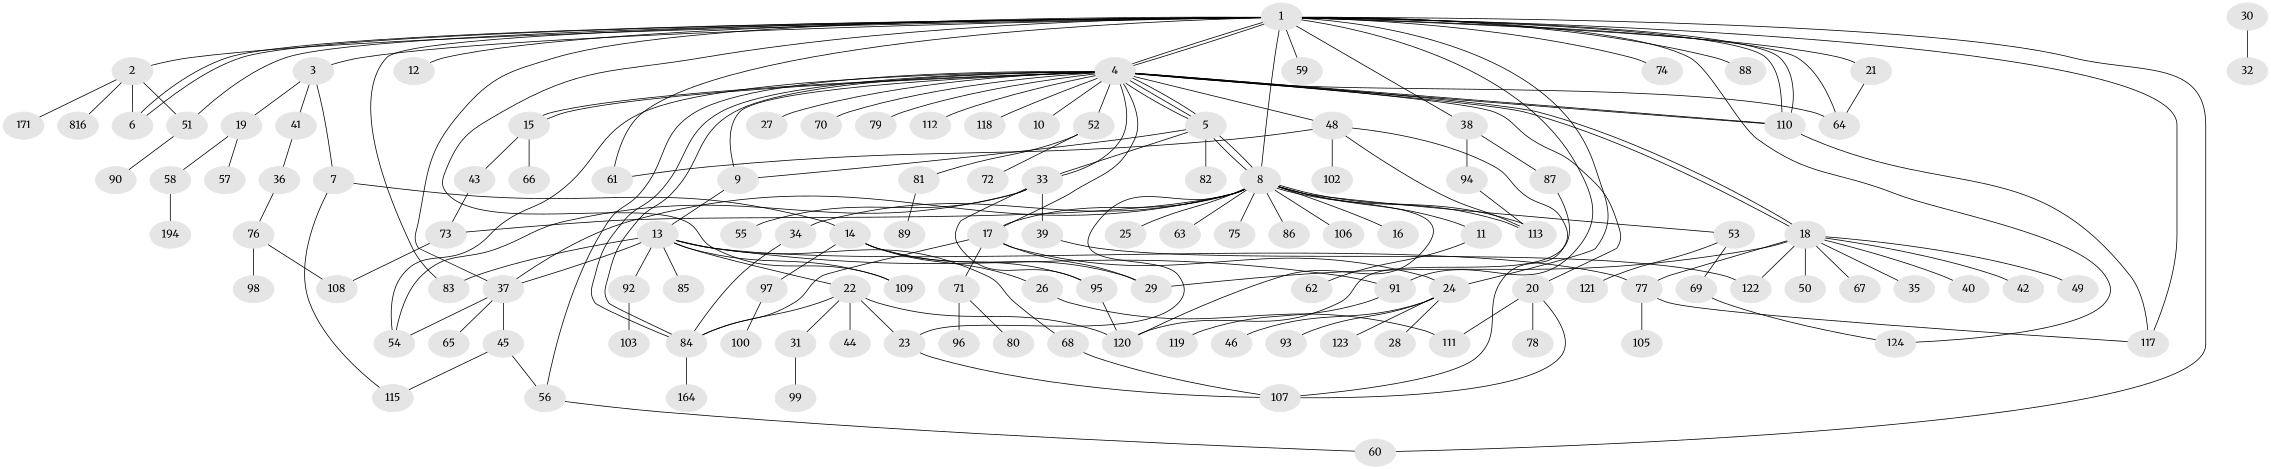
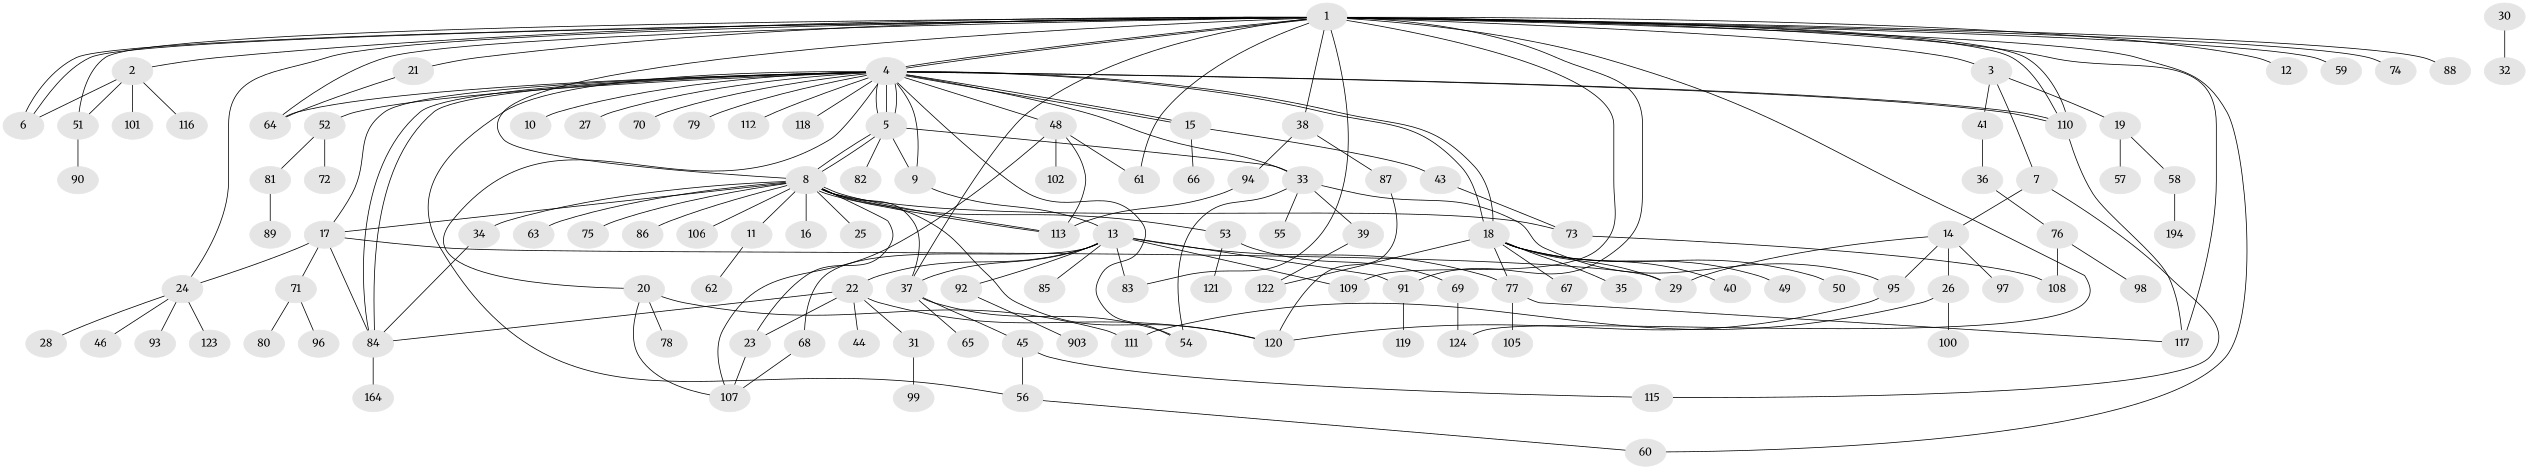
  graph {
    fontname=Merriweather
    node [color=gray90 fontname=Merriweather style=filled]
    edge [fontname=Merriweather]
    1
    2
    3
    4
    6
    8
    12
    21
    24
    37
    38
    51
    59
    60
    61
    64
    74
    83
    88
    91
    109
    110
    117
    124
-   101 [label=171]
-   116 [label=816]
+   101
+   116
    7
    19
    41
    5
    9
    10
    15
    17
    18
    20
    27
    33
    48
    52
    54
    56
    70
    79
    84
    112
    118
    11
    16
    23
    25
    34
    53
    63
    73
    75
    86
    106
    113
    120
    28
    46
    93
    123
    45
    65
    87
    94
    90
    119
    14
    115
    57
    58
    36
    82
    13
    43
    66
    29
    71
    77
    35
    40
-   42
    49
    50
    67
    122
    78
    107
    111
    95
    39
    55
    102
    72
    81
    n99 [label=164]
    26
    97
    76
    62
    30
    32
    69
    121
    108
    22
    68
    85
    92
    31
    44
    105
-   103
+   103 [label=903]
    100
    80
    96
    n120 [label=194]
    99
    98
    89
    1 -- 2
    1 -- 3
    1 -- 4
    1 -- 4
    1 -- 6
    1 -- 6
    1 -- 8
    1 -- 12
    1 -- 21
    1 -- 24
    1 -- 37
    1 -- 38
    1 -- 51
    1 -- 59
    1 -- 60
    1 -- 61
    1 -- 64
    1 -- 74
    1 -- 83
    1 -- 88
    1 -- 91
    1 -- 109
    1 -- 110
    1 -- 110
    1 -- 117
    1 -- 124
    2 -- 6
    2 -- 51
    2 -- 101
    2 -- 116
    3 -- 7
    3 -- 19
    3 -- 41
    4 -- 64
    4 -- 110
    4 -- 110
    4 -- 5
    4 -- 5
    4 -- 5
    4 -- 9
    4 -- 10
    4 -- 15
    4 -- 15
    4 -- 17
    4 -- 18
    4 -- 18
    4 -- 20
    4 -- 27
    4 -- 33
    4 -- 48
    4 -- 52
    4 -- 54
    4 -- 56
    4 -- 70
    4 -- 79
    4 -- 84
    4 -- 84
    4 -- 112
    4 -- 118
    8 -- 37
    8 -- 17
    8 -- 11
    8 -- 16
    8 -- 23
    8 -- 25
    8 -- 34
    8 -- 53
    8 -- 63
    8 -- 73
    8 -- 75
    8 -- 86
    8 -- 106
    8 -- 113
    8 -- 113
    8 -- 120
    21 -- 64
    24 -- 28
    24 -- 46
    24 -- 93
    24 -- 123
    37 -- 54
    37 -- 45
    37 -- 65
    38 -- 87
    38 -- 94
    51 -- 90
    91 -- 119
    110 -- 117
    7 -- 14
    7 -- 115
    19 -- 57
    19 -- 58
    41 -- 36
    5 -- 8
    5 -- 8
    5 -- 9
    5 -- 33
    5 -- 82
    9 -- 13
    15 -- 43
    15 -- 66
    17 -- 24
    17 -- 84
    17 -- 29
    17 -- 71
    18 -- 29
    18 -- 77
    18 -- 35
    18 -- 40
-   18 -- 42
    18 -- 49
    18 -- 50
    18 -- 67
    18 -- 122
    20 -- 78
    20 -- 107
    20 -- 111
    33 -- 54
    33 -- 95
    33 -- 39
    33 -- 55
    48 -- 61
    48 -- 113
    48 -- 107
    48 -- 102
    52 -- 72
    52 -- 81
    56 -- 60
    84 -- n99
    11 -- 62
    23 -- 107
    34 -- 84
    53 -- 69
    53 -- 121
    73 -- 108
    45 -- 56
    45 -- 115
    87 -- 120
    94 -- 113
    14 -- 29
    14 -- 95
    14 -- 26
    14 -- 97
    58 -- n120
    36 -- 76
    13 -- 37
    13 -- 83
    13 -- 91
    13 -- 109
    13 -- 77
    13 -- 22
    13 -- 68
    13 -- 85
    13 -- 92
    43 -- 73
    71 -- 80
    71 -- 96
    77 -- 117
    77 -- 105
    95 -- 120
    39 -- 122
    81 -- 89
    26 -- 111
-   97 -- 100
+   26 -- 100
    76 -- 108
    76 -- 98
    30 -- 32
    69 -- 124
    22 -- 84
    22 -- 23
    22 -- 120
    22 -- 31
    22 -- 44
    68 -- 107
    92 -- 103
    31 -- 99
  }
